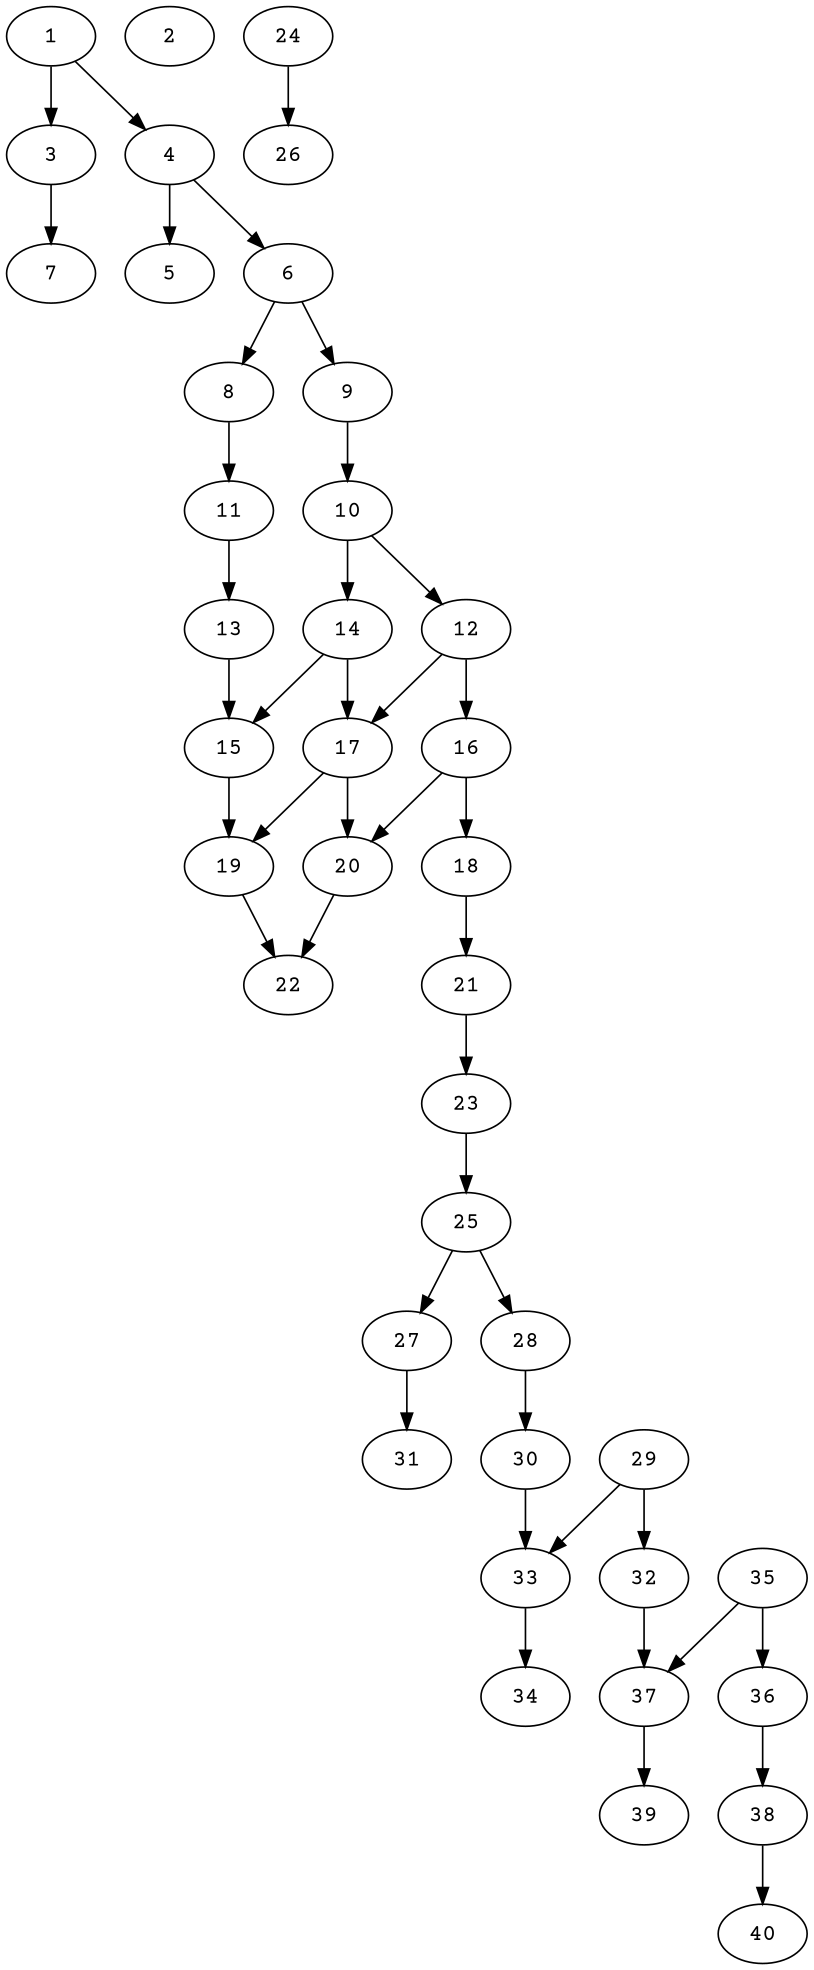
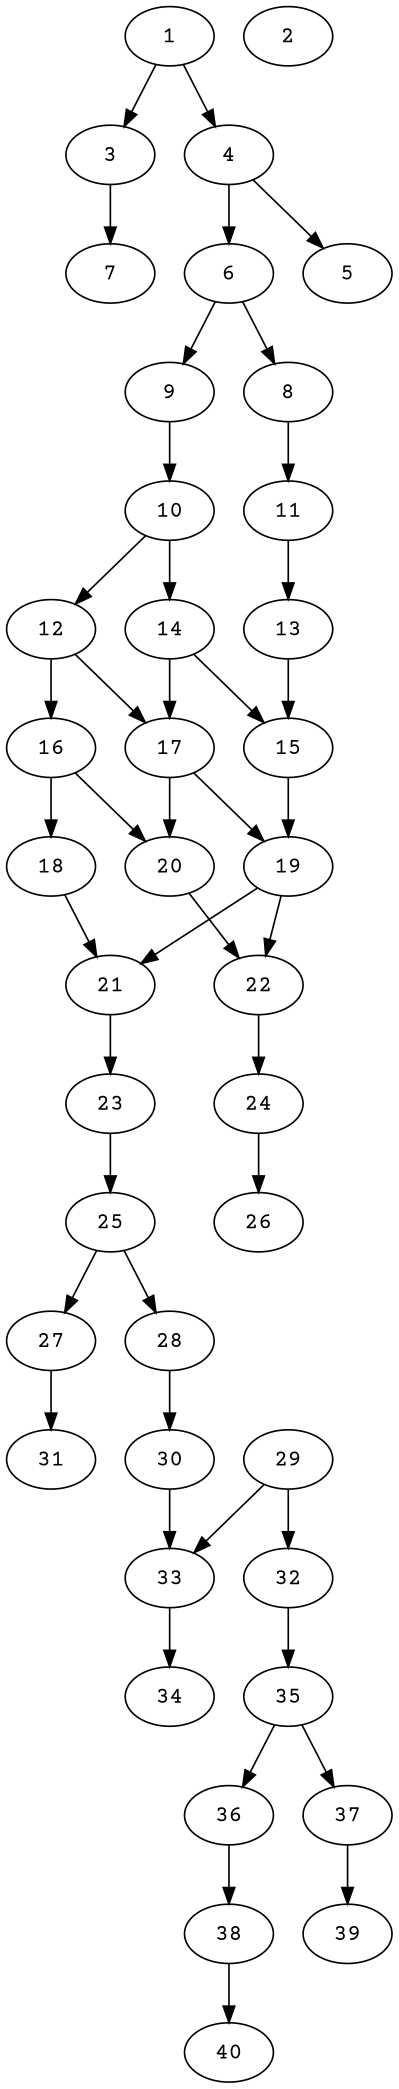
  digraph {
    fontname="Courier Prime"
    node [alpha=0.06 fontname="Courier Prime"]
    edge [fontname="Courier Prime"]
    1 [alpha=0.11 expect_size=24123392]
    3 [alpha=0.00 expect_size=13095936]
    4 [alpha=0.04 expect_size=35856384]
    7 [alpha=0.11 expect_size=30610432]
    5 [alpha=0.12 expect_size=44557312]
    6 [alpha=0.16 expect_size=41800704]
    8 [alpha=0.01 expect_size=43768832]
    9 [alpha=0.11 expect_size=7532544]
    2 [alpha=0.18 expect_size=35449856]
    11 [alpha=0.08 expect_size=44062720]
    10 [alpha=0.13 expect_size=15064064]
    13 [alpha=0.20 expect_size=18126848]
    12 [alpha=0.11 expect_size=21866496]
    14 [alpha=0.15 expect_size=18634752]
    15 [alpha=0.17 expect_size=26921984]
    16 [alpha=0.04 expect_size=8911872]
    17 [alpha=0.04 expect_size=46298112]
    18 [expect_size=26052608]
    20 [alpha=0.17 expect_size=5751808]
    19 [alpha=0.17 expect_size=28138496]
    21 [alpha=0.05 expect_size=37587968]
    22 [expect_size=9530368]
    23 [alpha=0.09 expect_size=35894272]
    24 [expect_size=35849216]
    25 [alpha=0.20 expect_size=24111104]
    26 [alpha=0.09 expect_size=16308224]
    27 [alpha=0.09 expect_size=25558016]
    28 [alpha=0.05 expect_size=35133440]
    31 [alpha=0.01 expect_size=35594240]
    30 [alpha=0.03 expect_size=42193920]
    29 [alpha=0.02 expect_size=48225280]
    32 [expect_size=47307776]
    33 [alpha=0.16 expect_size=13171712]
    35 [alpha=0.17 expect_size=50263040]
    34 [alpha=0.12 expect_size=35408896]
    36 [alpha=0.03 expect_size=49862656]
    37 [alpha=0.07 expect_size=23580672]
    38 [alpha=0.00 expect_size=43969536]
    39 [alpha=0.03 expect_size=7999488]
    40 [expect_size=12331008]
    1 -> 3
    1 -> 4
    3 -> 7
    4 -> 5
    4 -> 6
    6 -> 8
    6 -> 9
    8 -> 11
    9 -> 10
    11 -> 13
    10 -> 12
    10 -> 14
    13 -> 15
    12 -> 16
    12 -> 17
    14 -> 15
    14 -> 17
    15 -> 19
    16 -> 18
    16 -> 20
    17 -> 20
    17 -> 19
    18 -> 21
    20 -> 22
+   19 -> 21
    19 -> 22
    21 -> 23
+   22 -> 24
    23 -> 25
    24 -> 26
    25 -> 27
    25 -> 28
    27 -> 31
    28 -> 30
    30 -> 33
    29 -> 32
    29 -> 33
-   32 -> 37
+   32 -> 35
    33 -> 34
    35 -> 36
    35 -> 37
    36 -> 38
    37 -> 39
    38 -> 40
  }
